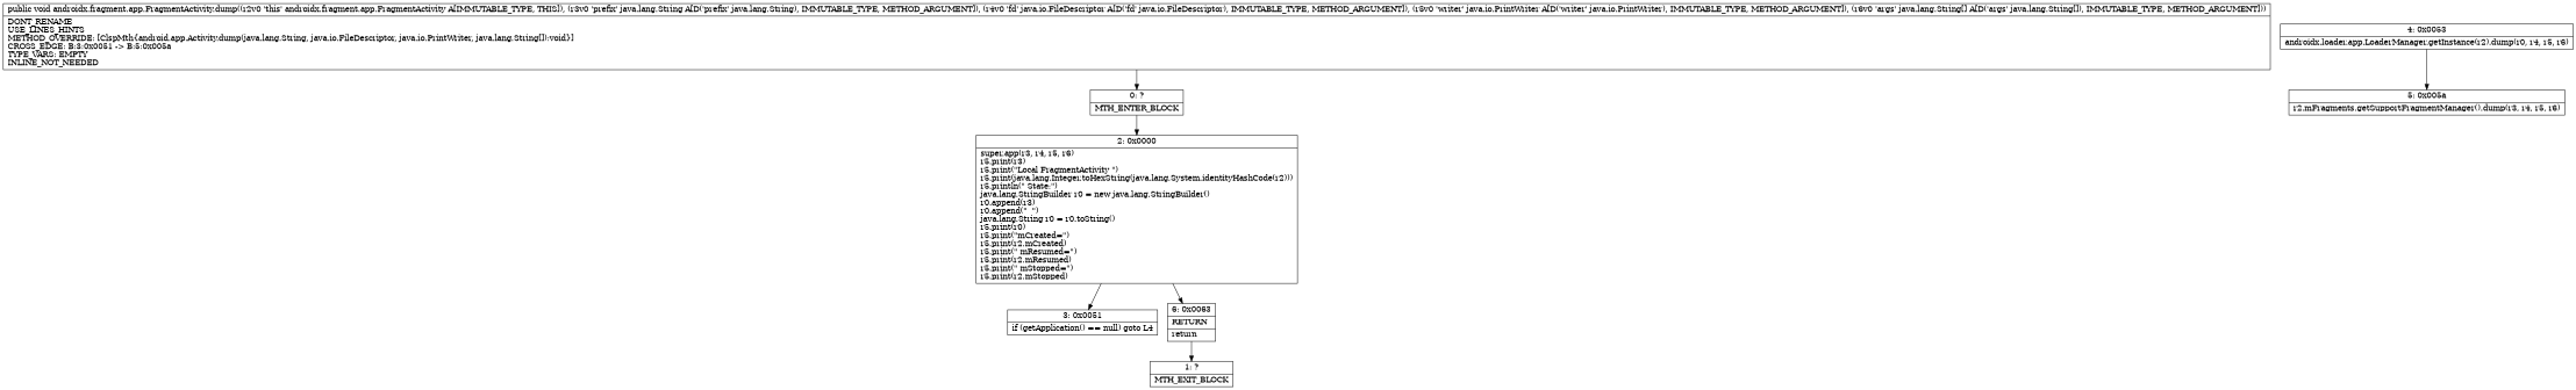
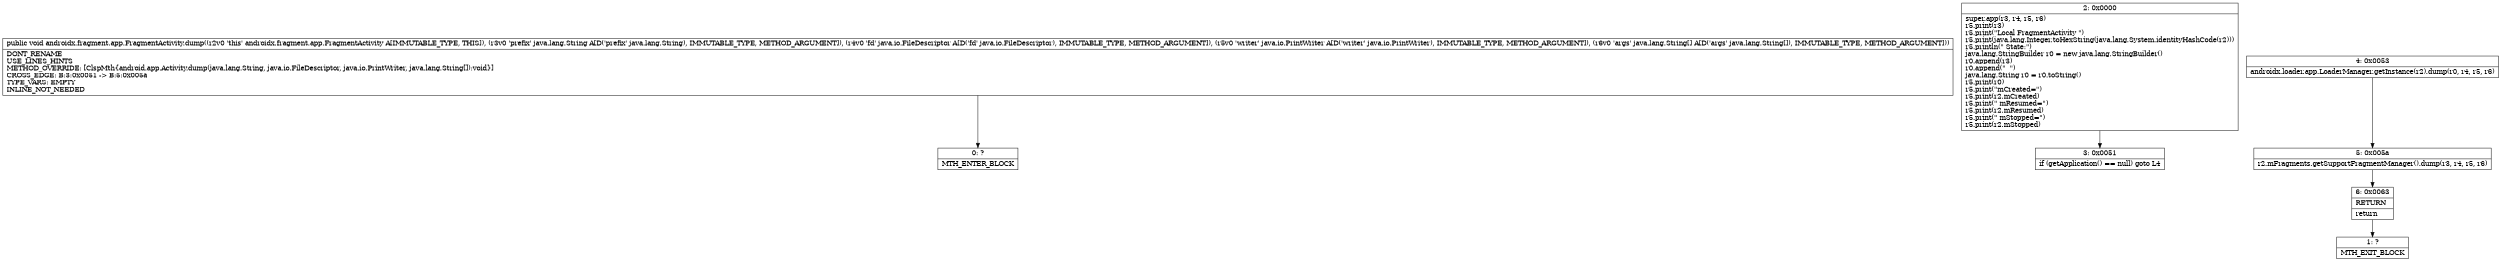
  digraph {
    node [shape=record]
    n1 [label="{0\:\ ?|MTH_ENTER_BLOCK\l}"]
    n2 [label="{2\:\ 0x0000|super.app(r3, r4, r5, r6)\lr5.print(r3)\lr5.print(\"Local FragmentActivity \")\lr5.print(java.lang.Integer.toHexString(java.lang.System.identityHashCode(r2)))\lr5.println(\" State:\")\ljava.lang.StringBuilder r0 = new java.lang.StringBuilder()\lr0.append(r3)\lr0.append(\"  \")\ljava.lang.String r0 = r0.toString()\lr5.print(r0)\lr5.print(\"mCreated=\")\lr5.print(r2.mCreated)\lr5.print(\" mResumed=\")\lr5.print(r2.mResumed)\lr5.print(\" mStopped=\")\lr5.print(r2.mStopped)\l}"]
    n3 [label="{3\:\ 0x0051|if (getApplication() == null) goto L4\l}"]
    n4 [label="{4\:\ 0x0053|androidx.loader.app.LoaderManager.getInstance(r2).dump(r0, r4, r5, r6)\l}"]
    n5 [label="{5\:\ 0x005a|r2.mFragments.getSupportFragmentManager().dump(r3, r4, r5, r6)\l}"]
    n6 [label="{6\:\ 0x0063|RETURN\l|return\l}"]
    n7 [label="{1\:\ ?|MTH_EXIT_BLOCK\l}"]
    n8 [label="{public void androidx.fragment.app.FragmentActivity.dump((r2v0 'this' androidx.fragment.app.FragmentActivity A[IMMUTABLE_TYPE, THIS]), (r3v0 'prefix' java.lang.String A[D('prefix' java.lang.String), IMMUTABLE_TYPE, METHOD_ARGUMENT]), (r4v0 'fd' java.io.FileDescriptor A[D('fd' java.io.FileDescriptor), IMMUTABLE_TYPE, METHOD_ARGUMENT]), (r5v0 'writer' java.io.PrintWriter A[D('writer' java.io.PrintWriter), IMMUTABLE_TYPE, METHOD_ARGUMENT]), (r6v0 'args' java.lang.String[] A[D('args' java.lang.String[]), IMMUTABLE_TYPE, METHOD_ARGUMENT]))  | DONT_RENAME\lUSE_LINES_HINTS\lMETHOD_OVERRIDE: [ClspMth\{android.app.Activity.dump(java.lang.String, java.io.FileDescriptor, java.io.PrintWriter, java.lang.String[]):void\}]\lCROSS_EDGE: B:3:0x0051 \-\> B:5:0x005a\lTYPE_VARS: EMPTY\lINLINE_NOT_NEEDED\l}"]
-   n1 -> n2
    n2 -> n3
    n4 -> n5
-   n2 -> n6
+   n5 -> n6
    n6 -> n7
    n8 -> n1
  }
